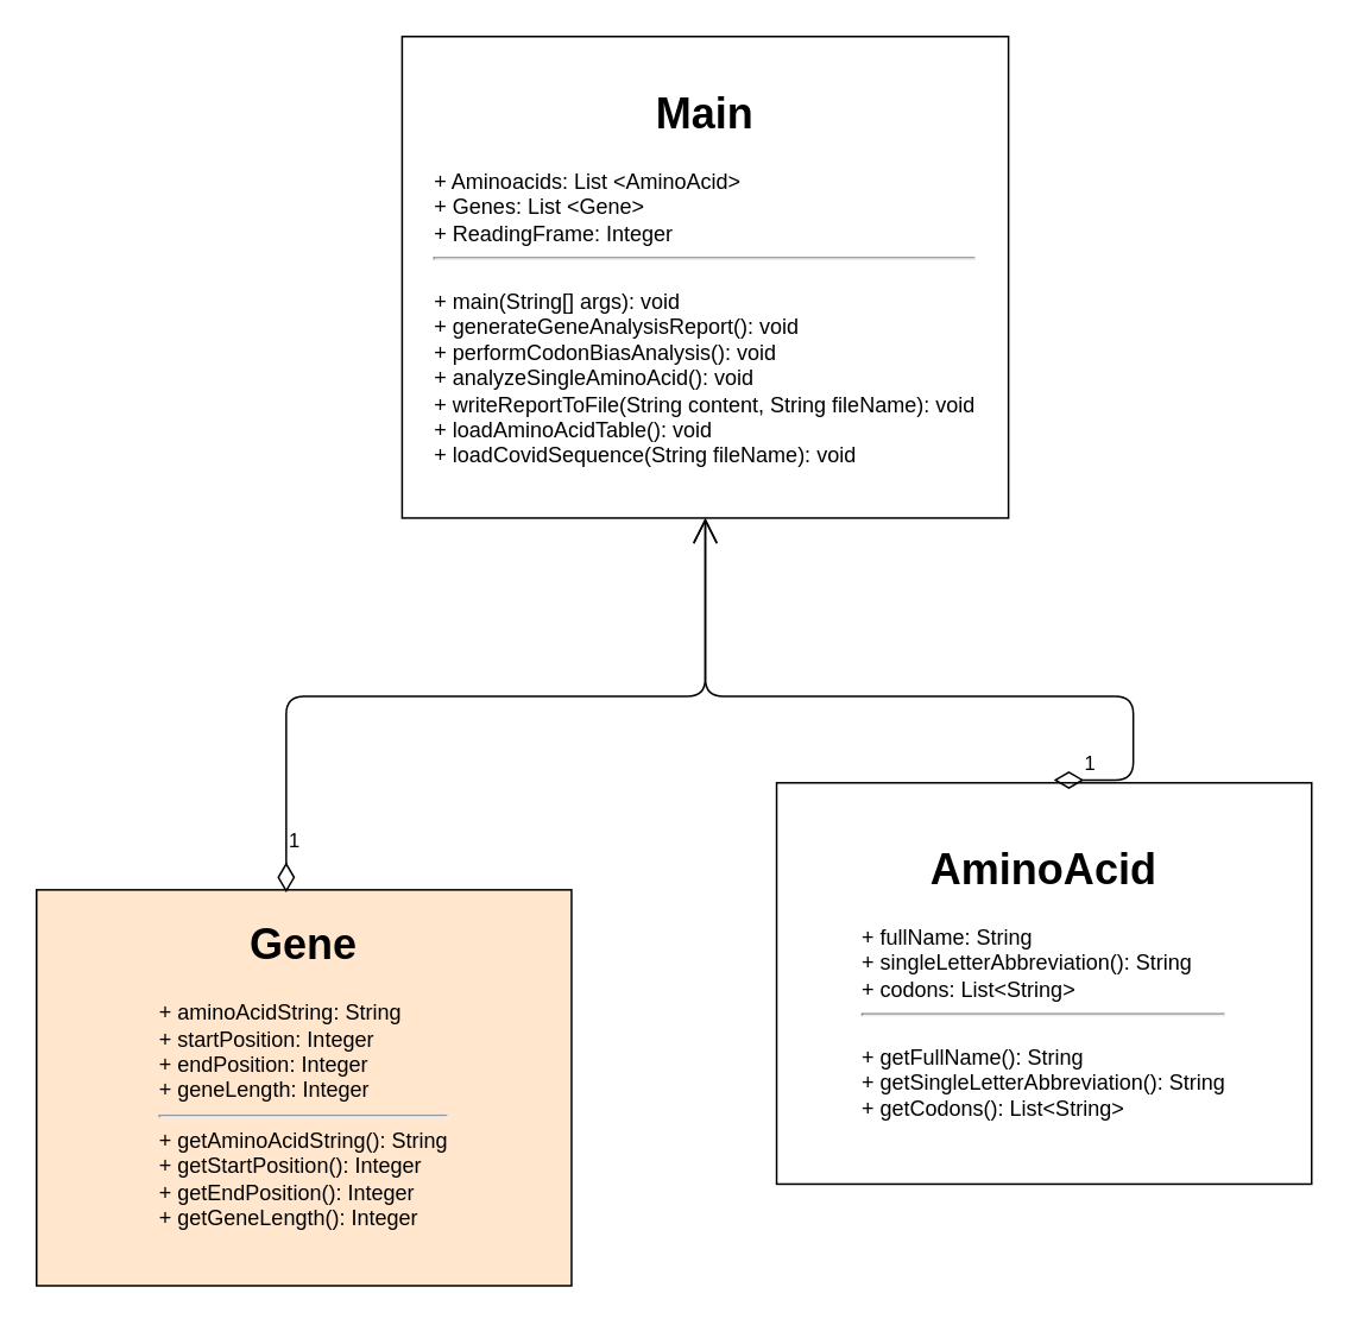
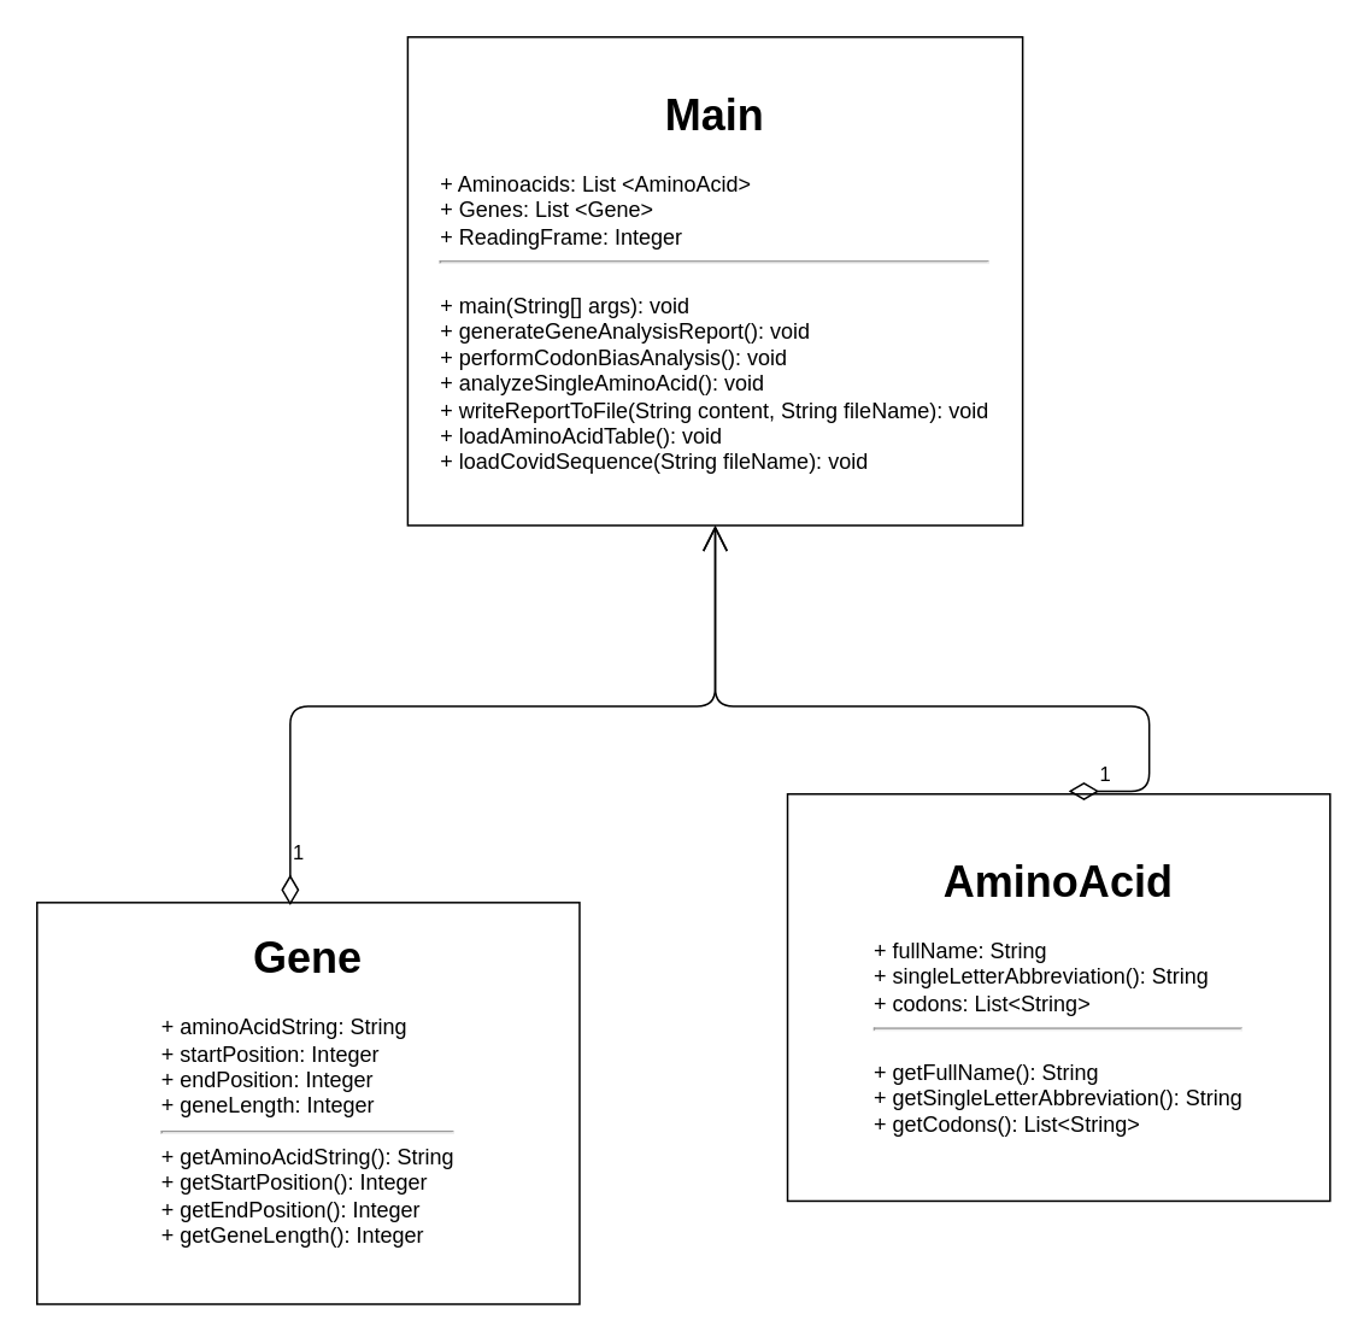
  <mxCell id="0" />
  <mxCell id="1" parent="0" />
  <mxCell id="2" value="&lt;h1&gt;Main&lt;/h1&gt;&lt;h4&gt;&lt;div style=&quot;text-align: left;&quot;&gt;&lt;span style=&quot;background-color: initial; font-weight: normal;&quot;&gt;+ Aminoacids: List &amp;lt;AminoAcid&amp;gt;&lt;/span&gt;&lt;/div&gt;&lt;div style=&quot;text-align: left;&quot;&gt;&lt;span style=&quot;background-color: initial; font-weight: normal;&quot;&gt;+ Genes: List &amp;lt;Gene&amp;gt;&lt;/span&gt;&lt;/div&gt;&lt;div style=&quot;text-align: left;&quot;&gt;&lt;span style=&quot;font-weight: 400;&quot;&gt;+ ReadingFrame: Integer&lt;/span&gt;&lt;/div&gt;&lt;div style=&quot;text-align: left;&quot;&gt;&lt;hr&gt;&lt;/div&gt;&lt;/h4&gt;&lt;div style=&quot;text-align: left;&quot;&gt;+ main(String[] args): void&lt;/div&gt;&lt;div style=&quot;text-align: left;&quot;&gt;+ generateGeneAnalysisReport(): void&lt;/div&gt;&lt;div style=&quot;text-align: left;&quot;&gt;+ performCodonBiasAnalysis(): void&lt;/div&gt;&lt;div style=&quot;text-align: left;&quot;&gt;+ analyzeSingleAminoAcid(): void&lt;/div&gt;&lt;div style=&quot;text-align: left;&quot;&gt;+ writeReportToFile(String content, String fileName): void&lt;/div&gt;&lt;div style=&quot;text-align: left;&quot;&gt;+ loadAminoAcidTable(): void&lt;/div&gt;&lt;div style=&quot;text-align: left;&quot;&gt;+ loadCovidSequence(String fileName): void&lt;/div&gt;&lt;div style=&quot;text-align: left;&quot;&gt;&lt;br&gt;&lt;/div&gt;" style="whiteSpace=wrap;html=1;" vertex="1" parent="1"><mxGeometry x="225" y="20" width="340" height="270" as="geometry" /></mxCell>
- <mxCell id="3" value="&lt;h1&gt;Gene&lt;/h1&gt;&lt;h3 style=&quot;&quot;&gt;&lt;/h3&gt;&lt;h4 style=&quot;text-align: left;&quot;&gt;&lt;span style=&quot;font-weight: normal;&quot;&gt;&lt;span style=&quot;background-color: initial; font-size: 12px;&quot;&gt;+ aminoAcidString: String&lt;br&gt;&lt;/span&gt;&lt;span style=&quot;background-color: initial; font-size: 12px;&quot;&gt;+ startPosition: Integer&lt;br&gt;&lt;/span&gt;&lt;span style=&quot;background-color: initial; font-size: 12px;&quot;&gt;+ endPosition: Integer&lt;br&gt;&lt;/span&gt;&lt;span style=&quot;background-color: initial; font-size: 12px;&quot;&gt;+ geneLength: Integer&lt;/span&gt;&lt;/span&gt;&lt;hr&gt;&lt;span style=&quot;font-weight: normal;&quot;&gt;+ getAminoAcidString(): String&lt;br&gt;+ getStartPosition(): Integer&lt;br&gt;+ getEndPosition(): Integer&lt;br&gt;+ getGeneLength(): Integer&lt;/span&gt;&lt;/h4&gt;&lt;div&gt;&lt;br&gt;&lt;/div&gt;" style="whiteSpace=wrap;html=1;fillColor=#ffe6cc;" vertex="1" parent="1"><mxGeometry x="20" y="498.5" width="300" height="222" as="geometry" /></mxCell>
+ <mxCell id="3" value="&lt;h1&gt;Gene&lt;/h1&gt;&lt;h3 style=&quot;&quot;&gt;&lt;/h3&gt;&lt;h4 style=&quot;text-align: left;&quot;&gt;&lt;span style=&quot;font-weight: normal;&quot;&gt;&lt;span style=&quot;background-color: initial; font-size: 12px;&quot;&gt;+ aminoAcidString: String&lt;br&gt;&lt;/span&gt;&lt;span style=&quot;background-color: initial; font-size: 12px;&quot;&gt;+ startPosition: Integer&lt;br&gt;&lt;/span&gt;&lt;span style=&quot;background-color: initial; font-size: 12px;&quot;&gt;+ endPosition: Integer&lt;br&gt;&lt;/span&gt;&lt;span style=&quot;background-color: initial; font-size: 12px;&quot;&gt;+ geneLength: Integer&lt;/span&gt;&lt;/span&gt;&lt;hr&gt;&lt;span style=&quot;font-weight: normal;&quot;&gt;+ getAminoAcidString(): String&lt;br&gt;+ getStartPosition(): Integer&lt;br&gt;+ getEndPosition(): Integer&lt;br&gt;+ getGeneLength(): Integer&lt;/span&gt;&lt;/h4&gt;&lt;div&gt;&lt;br&gt;&lt;/div&gt;" style="whiteSpace=wrap;html=1;" vertex="1" parent="1"><mxGeometry x="20" y="498.5" width="300" height="222" as="geometry" /></mxCell>
  <mxCell id="4" value="&lt;h1&gt;AminoAcid&lt;/h1&gt;&lt;h4 style=&quot;&quot;&gt;&lt;/h4&gt;&lt;h4 style=&quot;text-align: left;&quot;&gt;&lt;span style=&quot;background-color: initial; font-weight: normal;&quot;&gt;+ fullName: String&lt;br&gt;&lt;/span&gt;&lt;span style=&quot;background-color: initial; font-weight: normal;&quot;&gt;+ singleLetterAbbreviation(): String&lt;br&gt;&lt;/span&gt;&lt;span style=&quot;background-color: initial; font-weight: normal;&quot;&gt;+ codons: List&amp;lt;String&amp;gt;&lt;/span&gt;&lt;hr style=&quot;text-align: left;&quot;&gt;&lt;/h4&gt;&lt;h4 style=&quot;text-align: left;&quot;&gt;&lt;span style=&quot;font-weight: normal;&quot;&gt;+ getFullName(): String&lt;br&gt;+ getSingleLetterAbbreviation(): String&lt;br&gt;+ getCodons(): List&amp;lt;String&amp;gt;&lt;/span&gt;&lt;br&gt;&lt;/h4&gt;" style="whiteSpace=wrap;html=1;" vertex="1" parent="1"><mxGeometry x="435" y="438.5" width="300" height="225" as="geometry" /></mxCell>
  <mxCell id="5" value="1" style="endArrow=open;html=1;endSize=12;startArrow=diamondThin;startSize=14;startFill=0;edgeStyle=orthogonalEdgeStyle;align=left;verticalAlign=bottom;entryX=0.5;entryY=1;entryDx=0;entryDy=0;" edge="1" parent="1" target="2"><mxGeometry x="-0.91" relative="1" as="geometry"><mxPoint x="160" y="500" as="sourcePoint" /><mxPoint x="420" y="390" as="targetPoint" /><Array as="points"><mxPoint x="160" y="390" /><mxPoint x="395" y="390" /></Array><mxPoint as="offset" /></mxGeometry></mxCell>
  <mxCell id="6" value="1" style="endArrow=open;html=1;endSize=12;startArrow=diamondThin;startSize=14;startFill=0;edgeStyle=orthogonalEdgeStyle;align=left;verticalAlign=bottom;exitX=0.518;exitY=-0.007;exitDx=0;exitDy=0;exitPerimeter=0;entryX=0.5;entryY=1;entryDx=0;entryDy=0;" edge="1" parent="1" source="4" target="2"><mxGeometry x="-0.924" relative="1" as="geometry"><mxPoint x="470" y="380" as="sourcePoint" /><mxPoint x="630" y="380" as="targetPoint" /><Array as="points"><mxPoint x="635" y="390" /><mxPoint x="395" y="390" /></Array><mxPoint as="offset" /></mxGeometry></mxCell>
